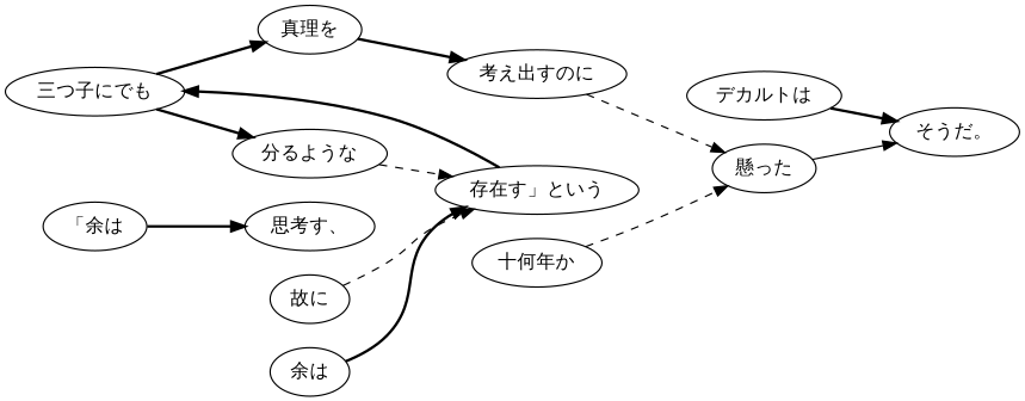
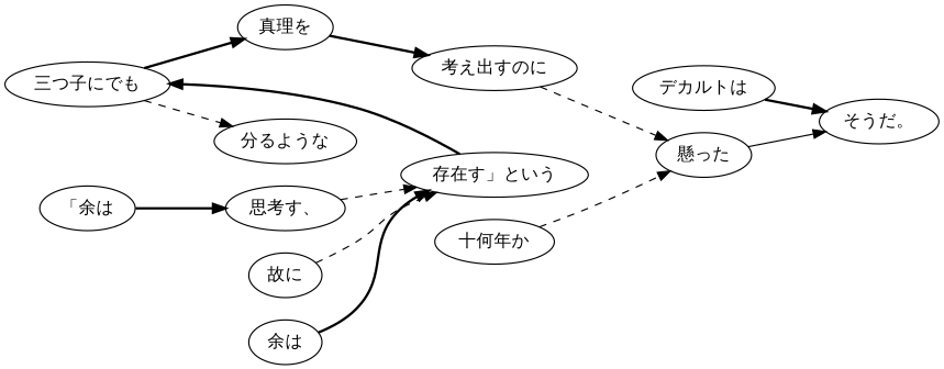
  digraph {
    fontname=Merriweather
    rankdir=LR
    node [fontname=Merriweather]
    edge [fontname=Merriweather style=bold]
    n1 [label="デカルトは"]
    n2 [label="そうだ。"]
    n3 [label="「余は"]
    n4 [label="思考す、"]
    n5 [label="存在す」という"]
    n6 [label="三つ子にでも"]
    n7 [label="故に"]
    n8 [label="余は"]
    n9 [label="分るような"]
    n10 [label="真理を"]
    n11 [label="考え出すのに"]
    n12 [label="懸った"]
    n13 [label="十何年か"]
    n1 -> n2
    n3 -> n4
-   n9 -> n5 [style=dashed]
+   n4 -> n5 [style=dashed]
    n5 -> n6
-   n6 -> n9
+   n6 -> n9 [style=dashed]
    n6 -> n10
    n7 -> n5 [style=dashed]
    n8 -> n5
    n10 -> n11
    n11 -> n12 [style=dashed]
    n12 -> n2 [style=solid]
    n13 -> n12 [style=dashed]
  }
